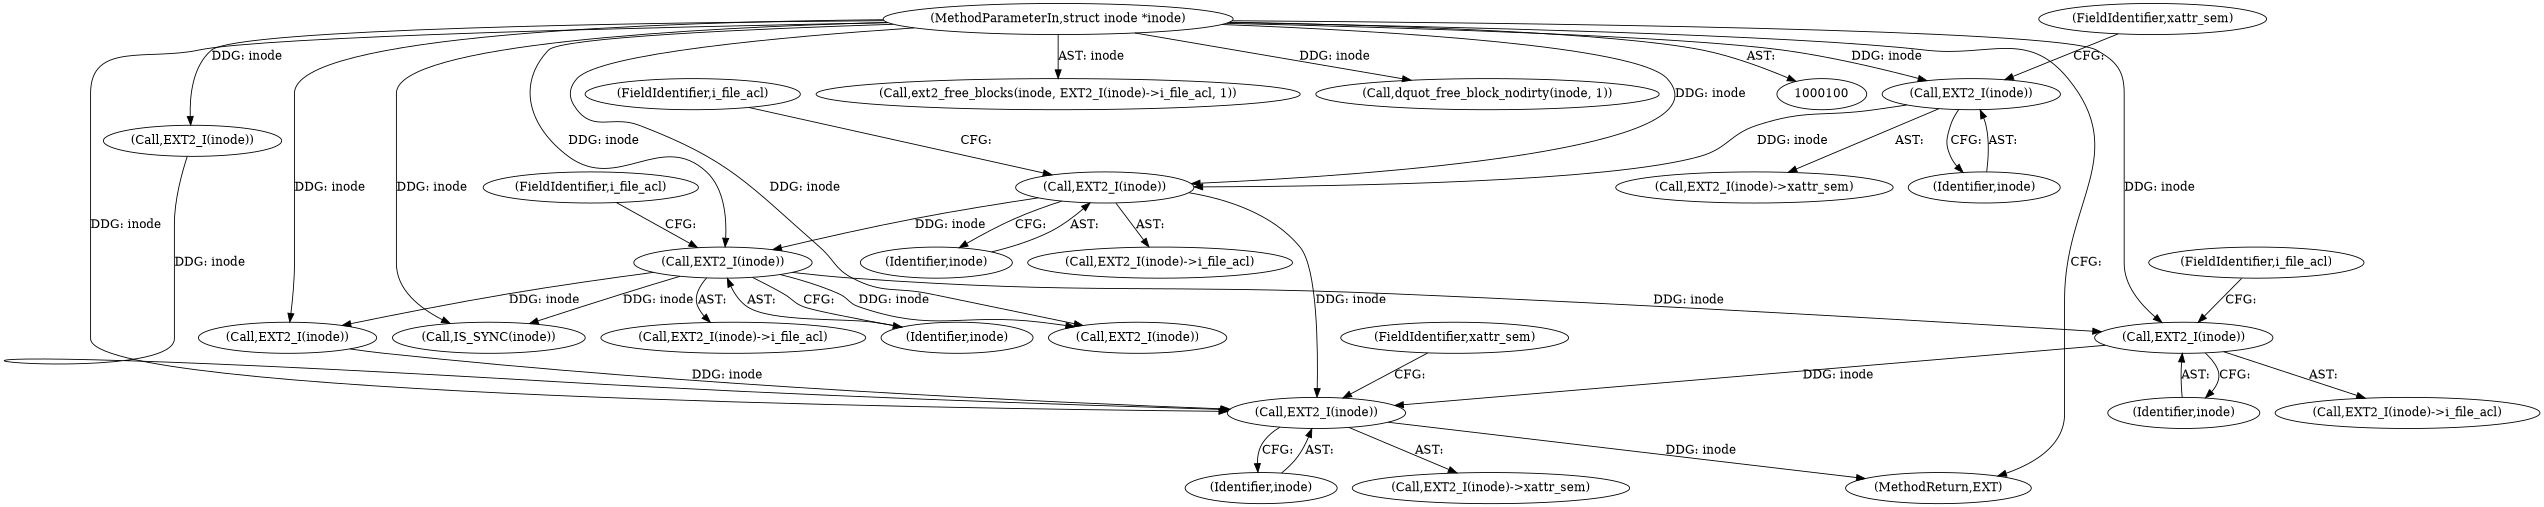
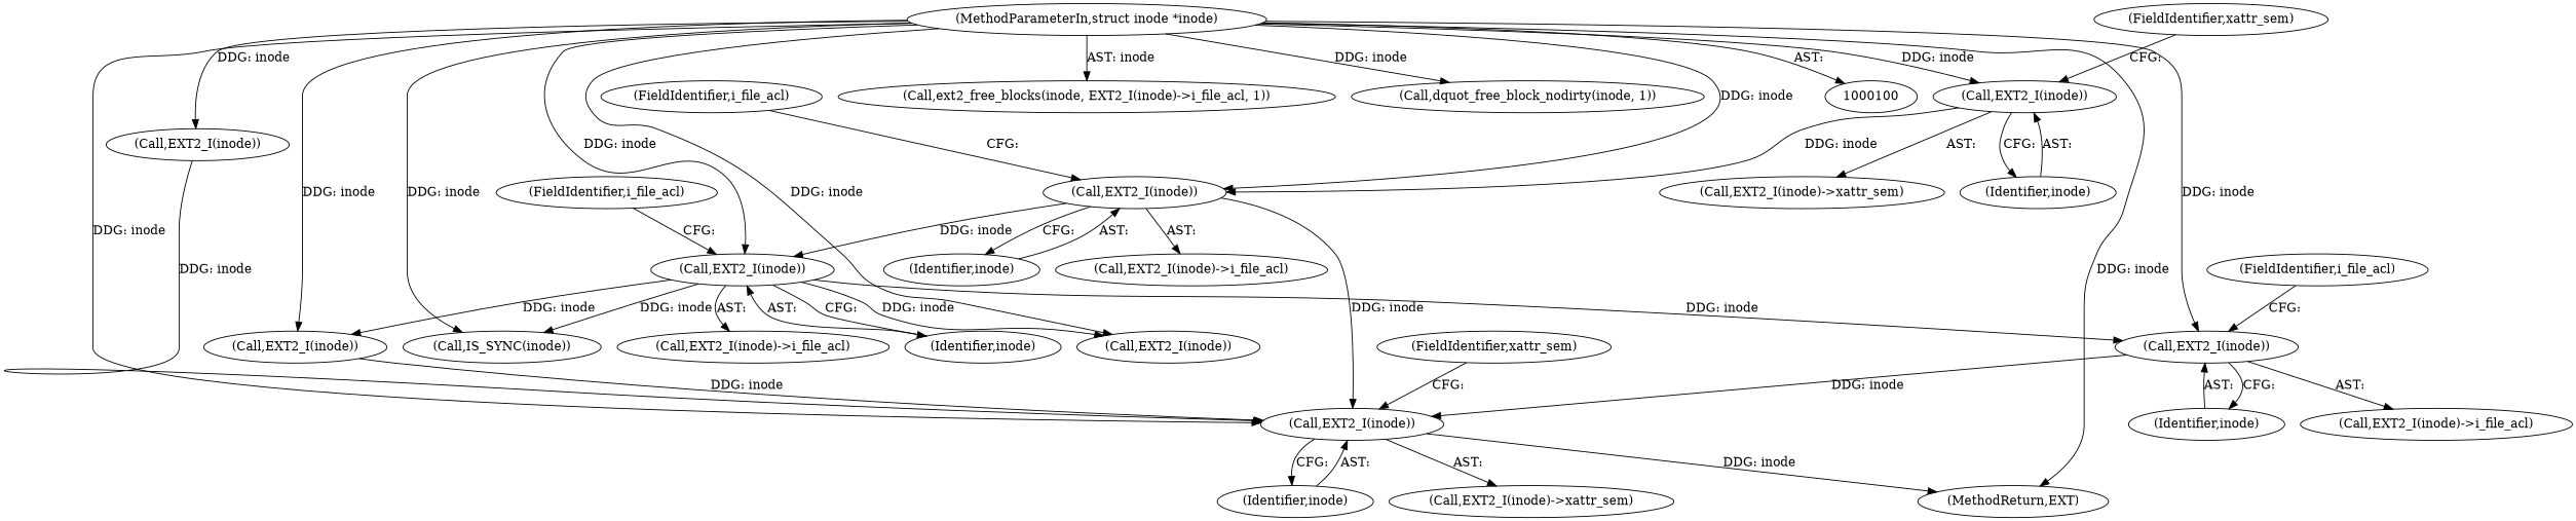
  digraph {
    n1 [label="(Call,EXT2_I(inode))"]
    n2 [label="(Call,EXT2_I(inode))"]
    n3 [label="(Call,EXT2_I(inode)->i_file_acl)"]
    n4 [label="(Identifier,inode)"]
    n5 [label="(MethodReturn,EXT)"]
    n6 [label="(Identifier,inode)"]
    n7 [label="(Call,EXT2_I(inode)->xattr_sem)"]
    n8 [label="(Call,EXT2_I(inode))"]
    n9 [label="(Call,EXT2_I(inode))"]
    n10 [label="(Call,EXT2_I(inode)->i_file_acl)"]
    n11 [label="(Call,IS_SYNC(inode))"]
    n12 [label="(Identifier,inode)"]
    n13 [label="(Call,EXT2_I(inode))"]
    n14 [label="(Call,EXT2_I(inode))"]
    n15 [label="(Call,EXT2_I(inode)->i_file_acl)"]
    n16 [label="(Identifier,inode)"]
    n17 [label="(Call,EXT2_I(inode))"]
    n18 [label="(Call,EXT2_I(inode)->xattr_sem)"]
    n19 [label="(Identifier,inode)"]
    n20 [label="(MethodParameterIn,struct inode *inode)"]
    n21 [label="(Call,ext2_free_blocks(inode, EXT2_I(inode)->i_file_acl, 1))"]
    n22 [label="(Call,EXT2_I(inode))"]
    n23 [label="(Call,dquot_free_block_nodirty(inode, 1))"]
    1000100
    n25 [label="(FieldIdentifier,i_file_acl)"]
    n26 [label="(FieldIdentifier,xattr_sem)"]
    n27 [label="(FieldIdentifier,i_file_acl)"]
    n28 [label="(FieldIdentifier,xattr_sem)"]
    n29 [label="(FieldIdentifier,i_file_acl)"]
    n1 -> n2 [label="DDG: inode"]
    n1 -> n3 [label="AST: "]
    n1 -> n4 [label="CFG: "]
    n2 -> n5 [label="DDG: inode"]
    n2 -> n6 [label="CFG: "]
    n2 -> n7 [label="AST: "]
    n4 -> n1 [label="AST: "]
    n6 -> n2 [label="AST: "]
    n8 -> n1 [label="DDG: inode"]
    n8 -> n9 [label="DDG: inode"]
    n8 -> n10 [label="AST: "]
    n8 -> n11 [label="DDG: inode"]
    n8 -> n12 [label="CFG: "]
    n8 -> n13 [label="DDG: inode"]
    n9 -> n2 [label="DDG: inode"]
    n12 -> n8 [label="AST: "]
    n14 -> n2 [label="DDG: inode"]
    n14 -> n8 [label="DDG: inode"]
    n14 -> n15 [label="AST: "]
    n14 -> n16 [label="CFG: "]
    n16 -> n14 [label="AST: "]
    n17 -> n14 [label="DDG: inode"]
    n17 -> n18 [label="AST: "]
    n17 -> n19 [label="CFG: "]
    n19 -> n17 [label="AST: "]
    n20 -> n1 [label="DDG: inode"]
    n20 -> n2 [label="DDG: inode"]
-   n20 -> n5 [label="CFG: "]
+   n20 -> n5 [label="DDG: inode"]
    n20 -> n8 [label="DDG: inode"]
    n20 -> n9 [label="DDG: inode"]
    n20 -> n11 [label="DDG: inode"]
    n20 -> n13 [label="DDG: inode"]
    n20 -> n14 [label="DDG: inode"]
    n20 -> n17 [label="DDG: inode"]
    n20 -> n21 [label="AST: inode"]
    n20 -> n22 [label="DDG: inode"]
    n20 -> n23 [label="DDG: inode"]
    n20 -> 1000100 [label="AST: "]
    n22 -> n2 [label="DDG: inode"]
    n25 -> n8 [label="CFG: "]
    n26 -> n2 [label="CFG: "]
    n27 -> n14 [label="CFG: "]
    n28 -> n17 [label="CFG: "]
    n29 -> n1 [label="CFG: "]
  }
